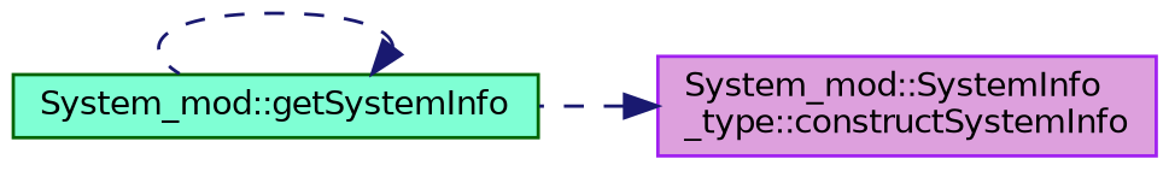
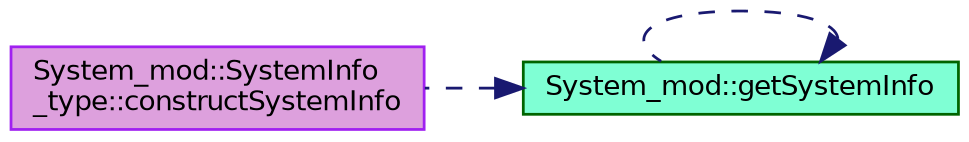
  digraph {
    rankdir=RL
    node [fontname=Helvetica fontsize=10 shape=record style=filled]
    edge [color=midnightblue dir=back fontname=Helvetica fontsize=10 labelfontname=Helvetica labelfontsize=10 style=dashed]
    n1 [color=darkgreen fillcolor=aquamarine fontcolor=black height=0.2 label="System_mod::getSystemInfo" width=0.4]
    n2 [color=purple fillcolor=plum height=0.2 label="System_mod::SystemInfo\l_type::constructSystemInfo" width=0.4]
    n1 -> n1
-   n2 -> n1
+   n1 -> n2
  }
